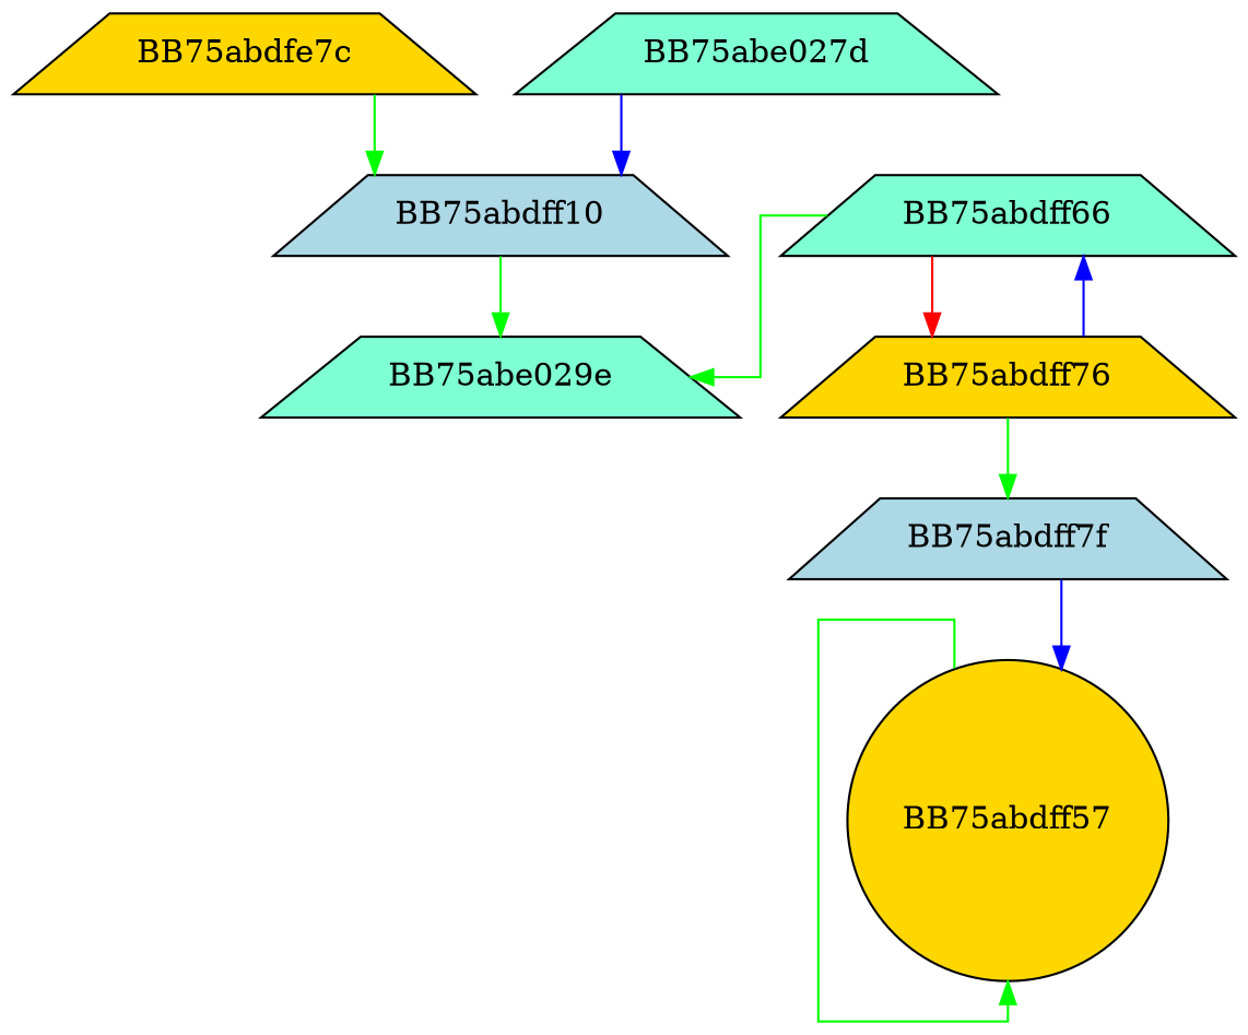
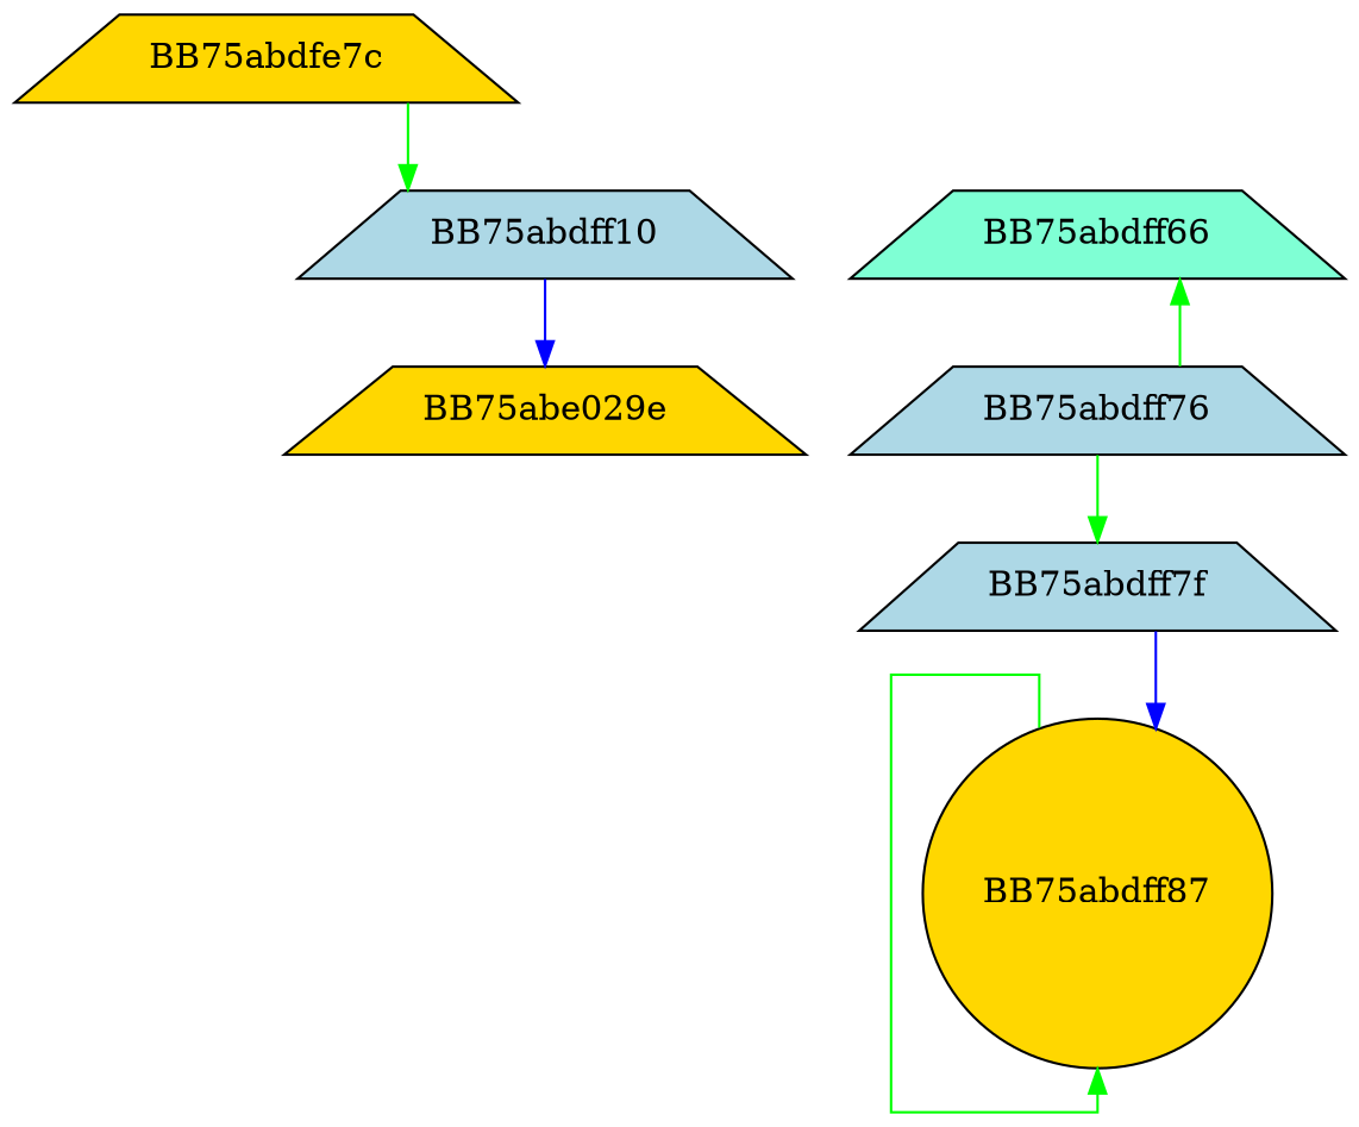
  digraph {
    splines=ortho
    node [fillcolor=gold shape=trapezium style=filled]
    edge [color=green]
    BB75abdfe7c
    BB75abdff10 [fillcolor=lightblue]
-   BB75abe029e [fillcolor=aquamarine]
+   BB75abe029e
    BB75abdff66 [fillcolor=aquamarine]
-   BB75abdff76
+   BB75abdff76 [fillcolor=lightblue]
    BB75abdff7f [fillcolor=lightblue]
-   BB75abdff87 [shape=circle label=BB75abdff57]
-   BB75abe027d [fillcolor=aquamarine]
+   BB75abdff87 [shape=circle]
    BB75abdfe7c -> BB75abdff10
-   BB75abdff10 -> BB75abe029e
-   BB75abdff66 -> BB75abe029e
-   BB75abdff66 -> BB75abdff76 [color=red]
-   BB75abdff76 -> BB75abdff66 [color=blue]
+   BB75abdff10 -> BB75abe029e [color=blue]
+   BB75abdff76 -> BB75abdff66
    BB75abdff76 -> BB75abdff7f
    BB75abdff7f -> BB75abdff87 [color=blue]
    BB75abdff87 -> BB75abdff87
-   BB75abe027d -> BB75abdff10 [color=blue]
  }
